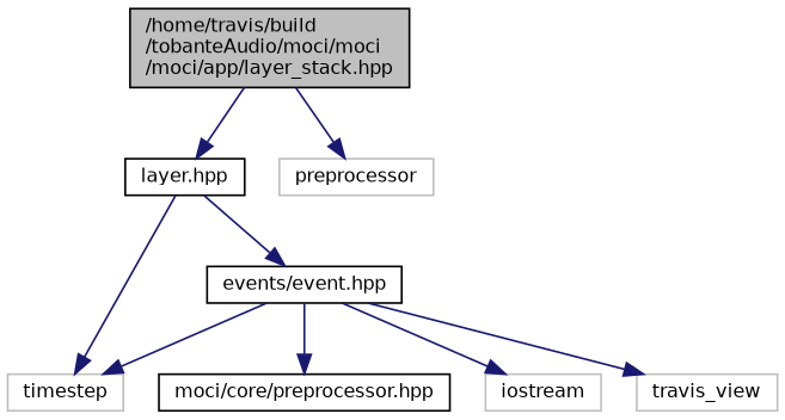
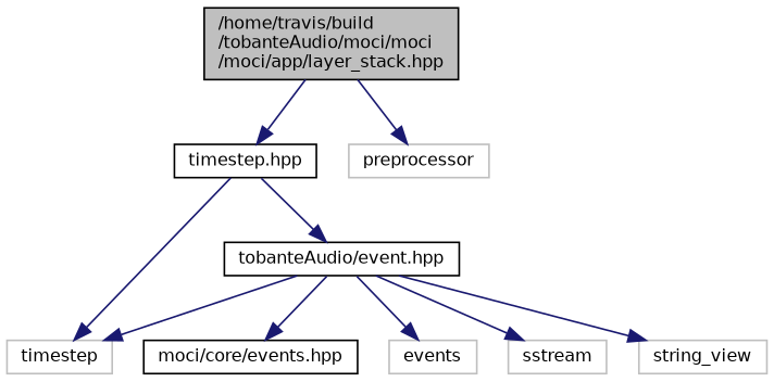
  digraph {
    node [color=grey75 fillcolor=white fontname=Helvetica fontsize=10 shape=record style=filled]
    edge [color=midnightblue fontname=Helvetica fontsize=10 labelfontname=Helvetica labelfontsize=10 style=solid]
    n1 [color=black fillcolor=grey75 fontcolor=black height=0.2 label="/home/travis/build\l/tobanteAudio/moci/moci\l/moci/app/layer_stack.hpp" width=0.4]
-   n2 [color=black height=0.2 label="layer.hpp" width=0.4]
+   n2 [color=black height=0.2 label="timestep.hpp" width=0.4]
    n3 [height=0.2 label=preprocessor width=0.4]
-   n4 [color=black height=0.2 label="events/event.hpp" width=0.4]
+   n4 [color=black height=0.2 label="tobanteAudio/event.hpp" width=0.4]
    n5 [height=0.2 label=timestep width=0.4]
-   n6 [color=black height=0.2 label="moci/core/preprocessor.hpp" width=0.4]
-   n7 [height=0.2 label=iostream width=0.4]
-   n9 [height=0.2 label=travis_view width=0.4]
+   n6 [color=black height=0.2 label="moci/core/events.hpp" width=0.4]
+   n7 [height=0.2 label=events width=0.4]
+   n8 [height=0.2 label=sstream width=0.4]
+   n9 [height=0.2 label=string_view width=0.4]
    n1 -> n2
    n1 -> n3
    n2 -> n4
    n2 -> n5
    n4 -> n5
    n4 -> n6
    n4 -> n7
+   n4 -> n8
    n4 -> n9
  }
